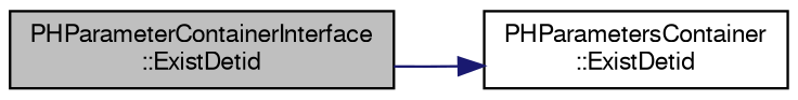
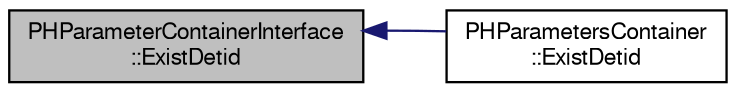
  digraph {
    rankdir=LR
    node [color=black fontname=FreeSans fontsize=10 shape=record]
    n1 [fillcolor=grey75 fontcolor=black height=0.2 label="PHParameterContainerInterface\l::ExistDetid" style=filled width=0.4]
    n2 [height=0.2 label="PHParametersContainer\l::ExistDetid" width=0.4]
-   n1 -> n2 [color=midnightblue fontname=FreeSans fontsize=10 labelfontname=FreeSans labelfontsize=10 style=solid]
+   n2 -> n1 [color=midnightblue fontname=FreeSans fontsize=10 labelfontname=FreeSans labelfontsize=10 style=solid]
  }
